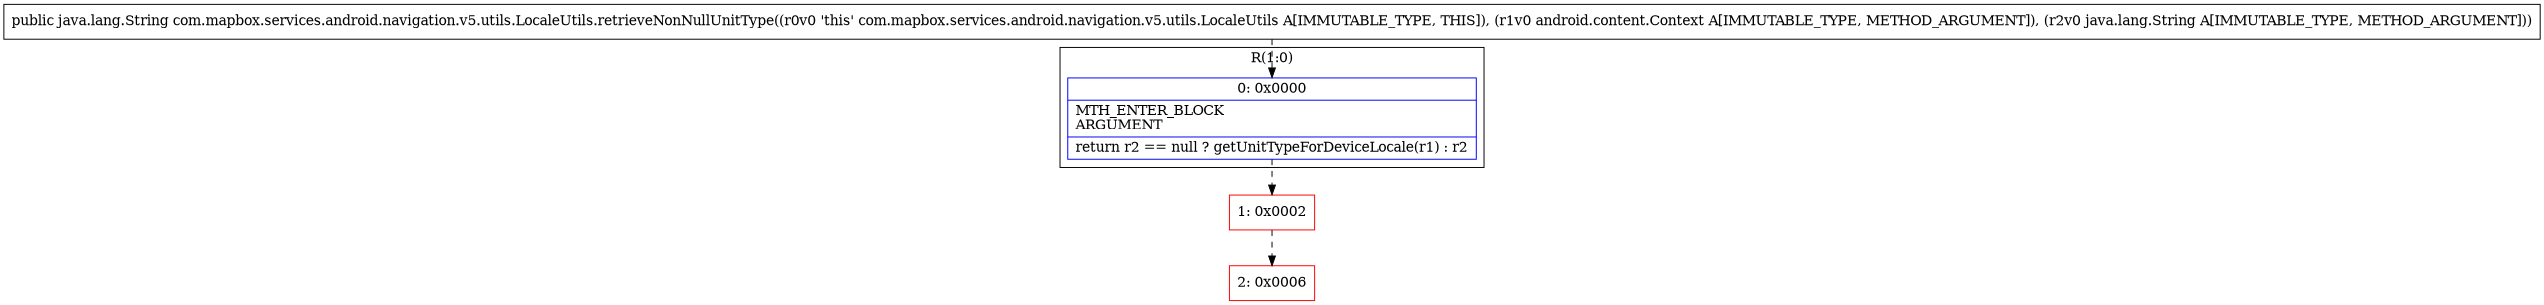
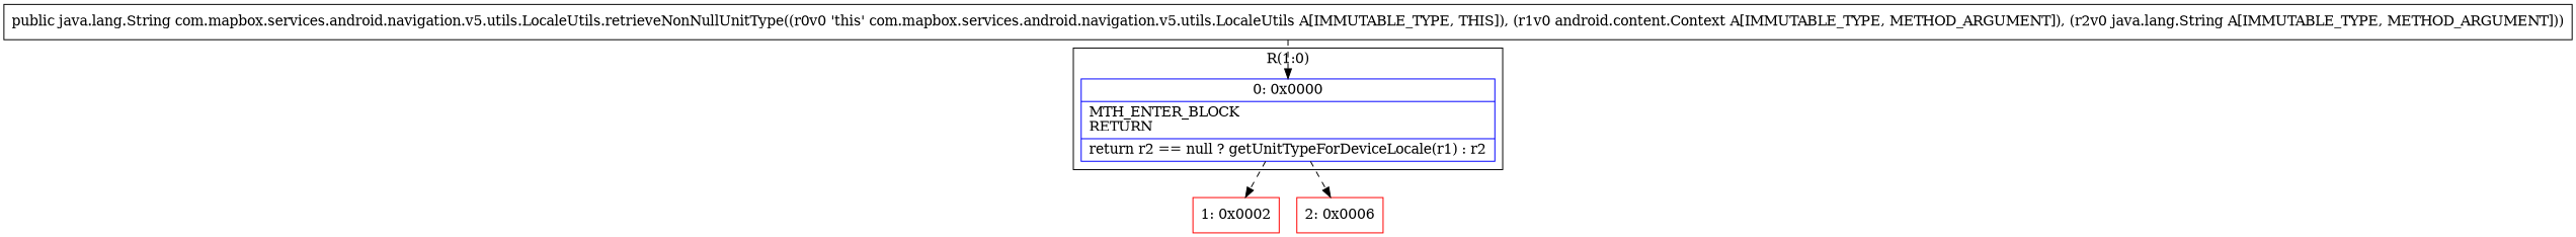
  digraph {
    node [color=red shape=record]
    edge [style=dashed]
-   n1 [color=blue label="{0\:\ 0x0000|MTH_ENTER_BLOCK\lARGUMENT\l|return r2 == null ? getUnitTypeForDeviceLocale(r1) : r2\l}"]
+   n1 [color=blue label="{0\:\ 0x0000|MTH_ENTER_BLOCK\lRETURN\l|return r2 == null ? getUnitTypeForDeviceLocale(r1) : r2\l}"]
    n2 [label="{1\:\ 0x0002}"]
    n3 [label="{2\:\ 0x0006}"]
    n4 [label="{public java.lang.String com.mapbox.services.android.navigation.v5.utils.LocaleUtils.retrieveNonNullUnitType((r0v0 'this' com.mapbox.services.android.navigation.v5.utils.LocaleUtils A[IMMUTABLE_TYPE, THIS]), (r1v0 android.content.Context A[IMMUTABLE_TYPE, METHOD_ARGUMENT]), (r2v0 java.lang.String A[IMMUTABLE_TYPE, METHOD_ARGUMENT])) }" color=""]
    subgraph cluster_1 {
      label="R(1:0)"
      n1
    }
    n1 -> n2
-   n2 -> n3
+   n1 -> n3
    n4 -> n1
  }
